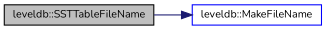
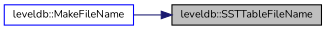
  digraph {
    rankdir=LR
    fontname=Nunito
    node [fontname=Nunito fontsize=10 shape=record style=filled]
    n1 [color=black fillcolor=grey75 fontcolor=black height=0.2 label="leveldb::SSTTableFileName" width=0.4]
    n2 [color=blue fillcolor=white height=0.2 label="leveldb::MakeFileName" width=0.4]
-   n1 -> n2 [color=midnightblue fontname=Nunito fontsize=10 labelfontname=Helvetica labelfontsize=10 style=solid]
+   n2 -> n1 [color=midnightblue fontname=Nunito fontsize=10 labelfontname=Helvetica labelfontsize=10 style=solid]
  }
